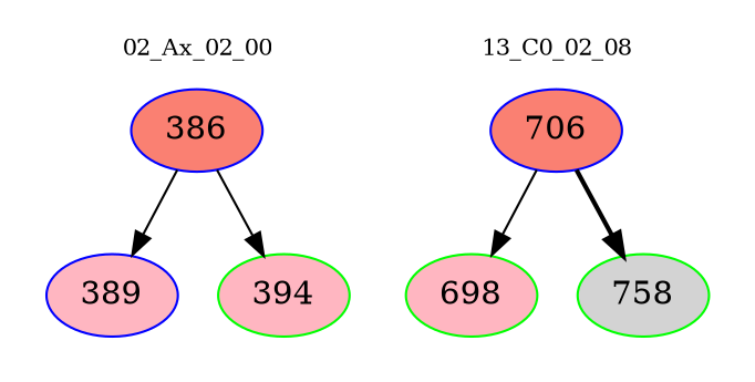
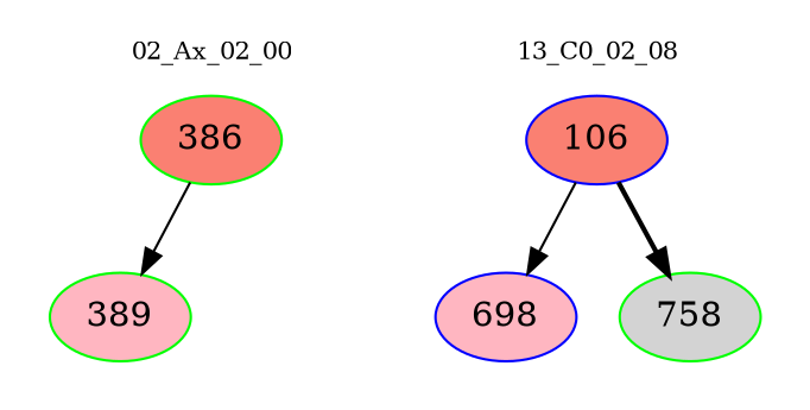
  digraph {
    node [color=green fillcolor=lightpink style=filled]
    edge [color=black style=solid]
-   n1 [color=blue fillcolor=salmon label=386]
-   n2 [color=blue label=389]
-   n3 [label=394]
-   n4 [color=blue fillcolor=salmon label=706]
-   n5 [label=698]
+   n1 [fillcolor=salmon label=386]
+   n2 [label=389]
+   n4 [color=blue fillcolor=salmon label=106]
+   n5 [color=blue label=698]
    n6 [fillcolor=lightgrey label=758]
    subgraph cluster_1 {
      color=white
      fontsize=10
      label="02_Ax_02_00"
      n1
      n2
-     n3
    }
    subgraph cluster_2 {
      color=white
      fontsize=10
      label="13_C0_02_08"
      n4
      n5
      n6
    }
    n1 -> n2
-   n1 -> n3
    n4 -> n5
    n4 -> n6 [style=bold]
  }
